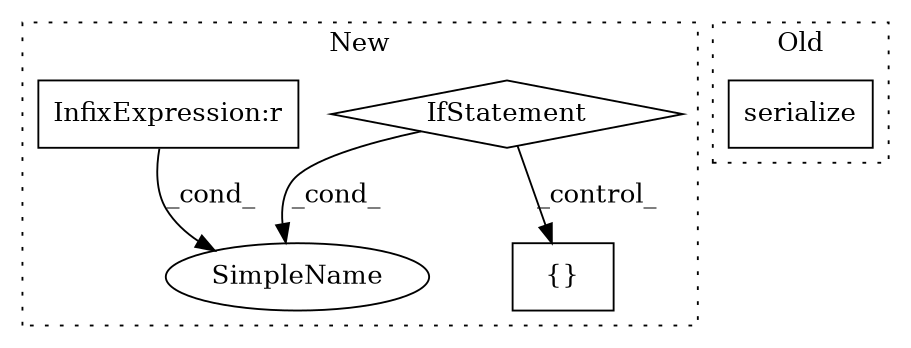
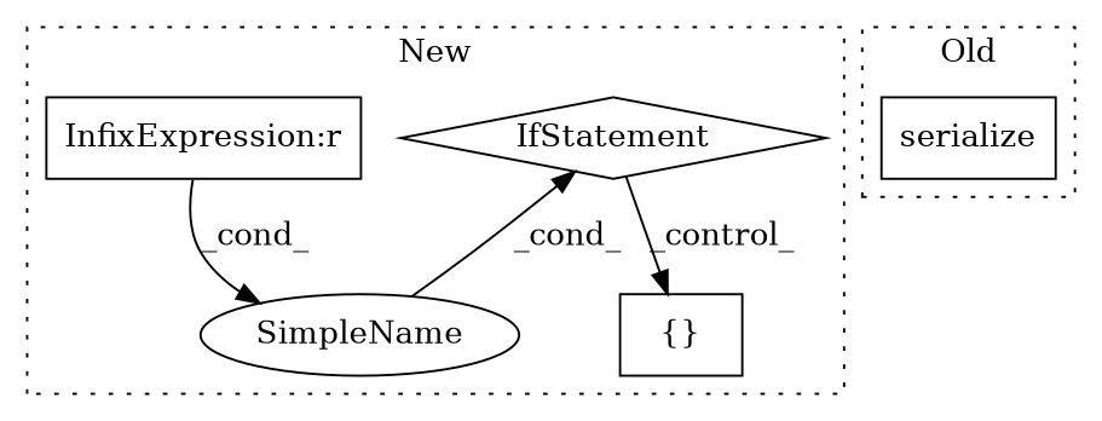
  digraph {
    node [shape=box]
    n1 [a=25 l="4,2" label=IfStatement s="3336,3362" shape=diamond]
    n2 [a=27 l=4 label="InfixExpression:r" s=3354]
    n3 [a=4 l=2 label="{}" s=3396]
    n4 [a=42 label=SimpleName shape=ellipse]
    n5 [a=32 l="10,1" label=serialize s="3324,3360"]
    subgraph cluster_1 {
      label=New
      style=dotted
      n1
      n2
      n3
      n4
    }
    subgraph cluster_2 {
      label=Old
      style=dotted
      n5
    }
    n1 -> n3 [label=_control_]
    n2 -> n4 [label=_cond_]
-   n1 -> n4 [label=_cond_]
+   n4 -> n1 [label=_cond_]
  }
